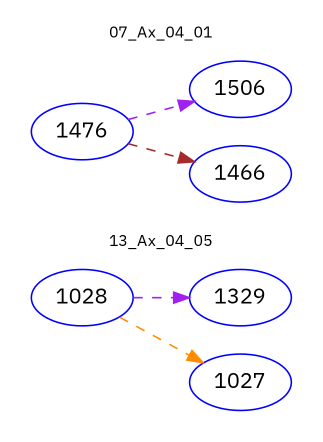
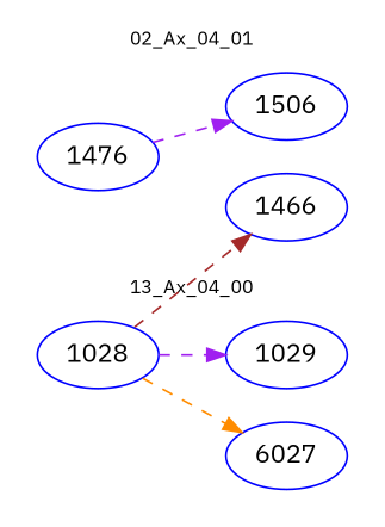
  digraph {
    fontname="IBM Plex Sans"
    rankdir=LR
    node [color=blue fontname="IBM Plex Sans"]
    edge [color=purple fontname="IBM Plex Sans" style=dashed]
    n1 [label=1476]
    n2 [label=1466]
    n3 [label=1506]
    n4 [label=1028]
-   n5 [label=1027]
-   n6 [label=1329]
+   n5 [label=6027]
+   n6 [label=1029]
    subgraph cluster_1 {
      color=white
      fontsize=10
-     label="07_Ax_04_01"
+     label="02_Ax_04_01"
      n1
      n2
      n3
    }
    subgraph cluster_2 {
      color=white
      fontsize=10
-     label="13_Ax_04_05"
+     label="13_Ax_04_00"
      n4
      n5
      n6
    }
-   n1 -> n2 [color=brown]
+   n4 -> n2 [color=brown]
    n1 -> n3
    n4 -> n5 [color=darkorange]
    n4 -> n6
  }
